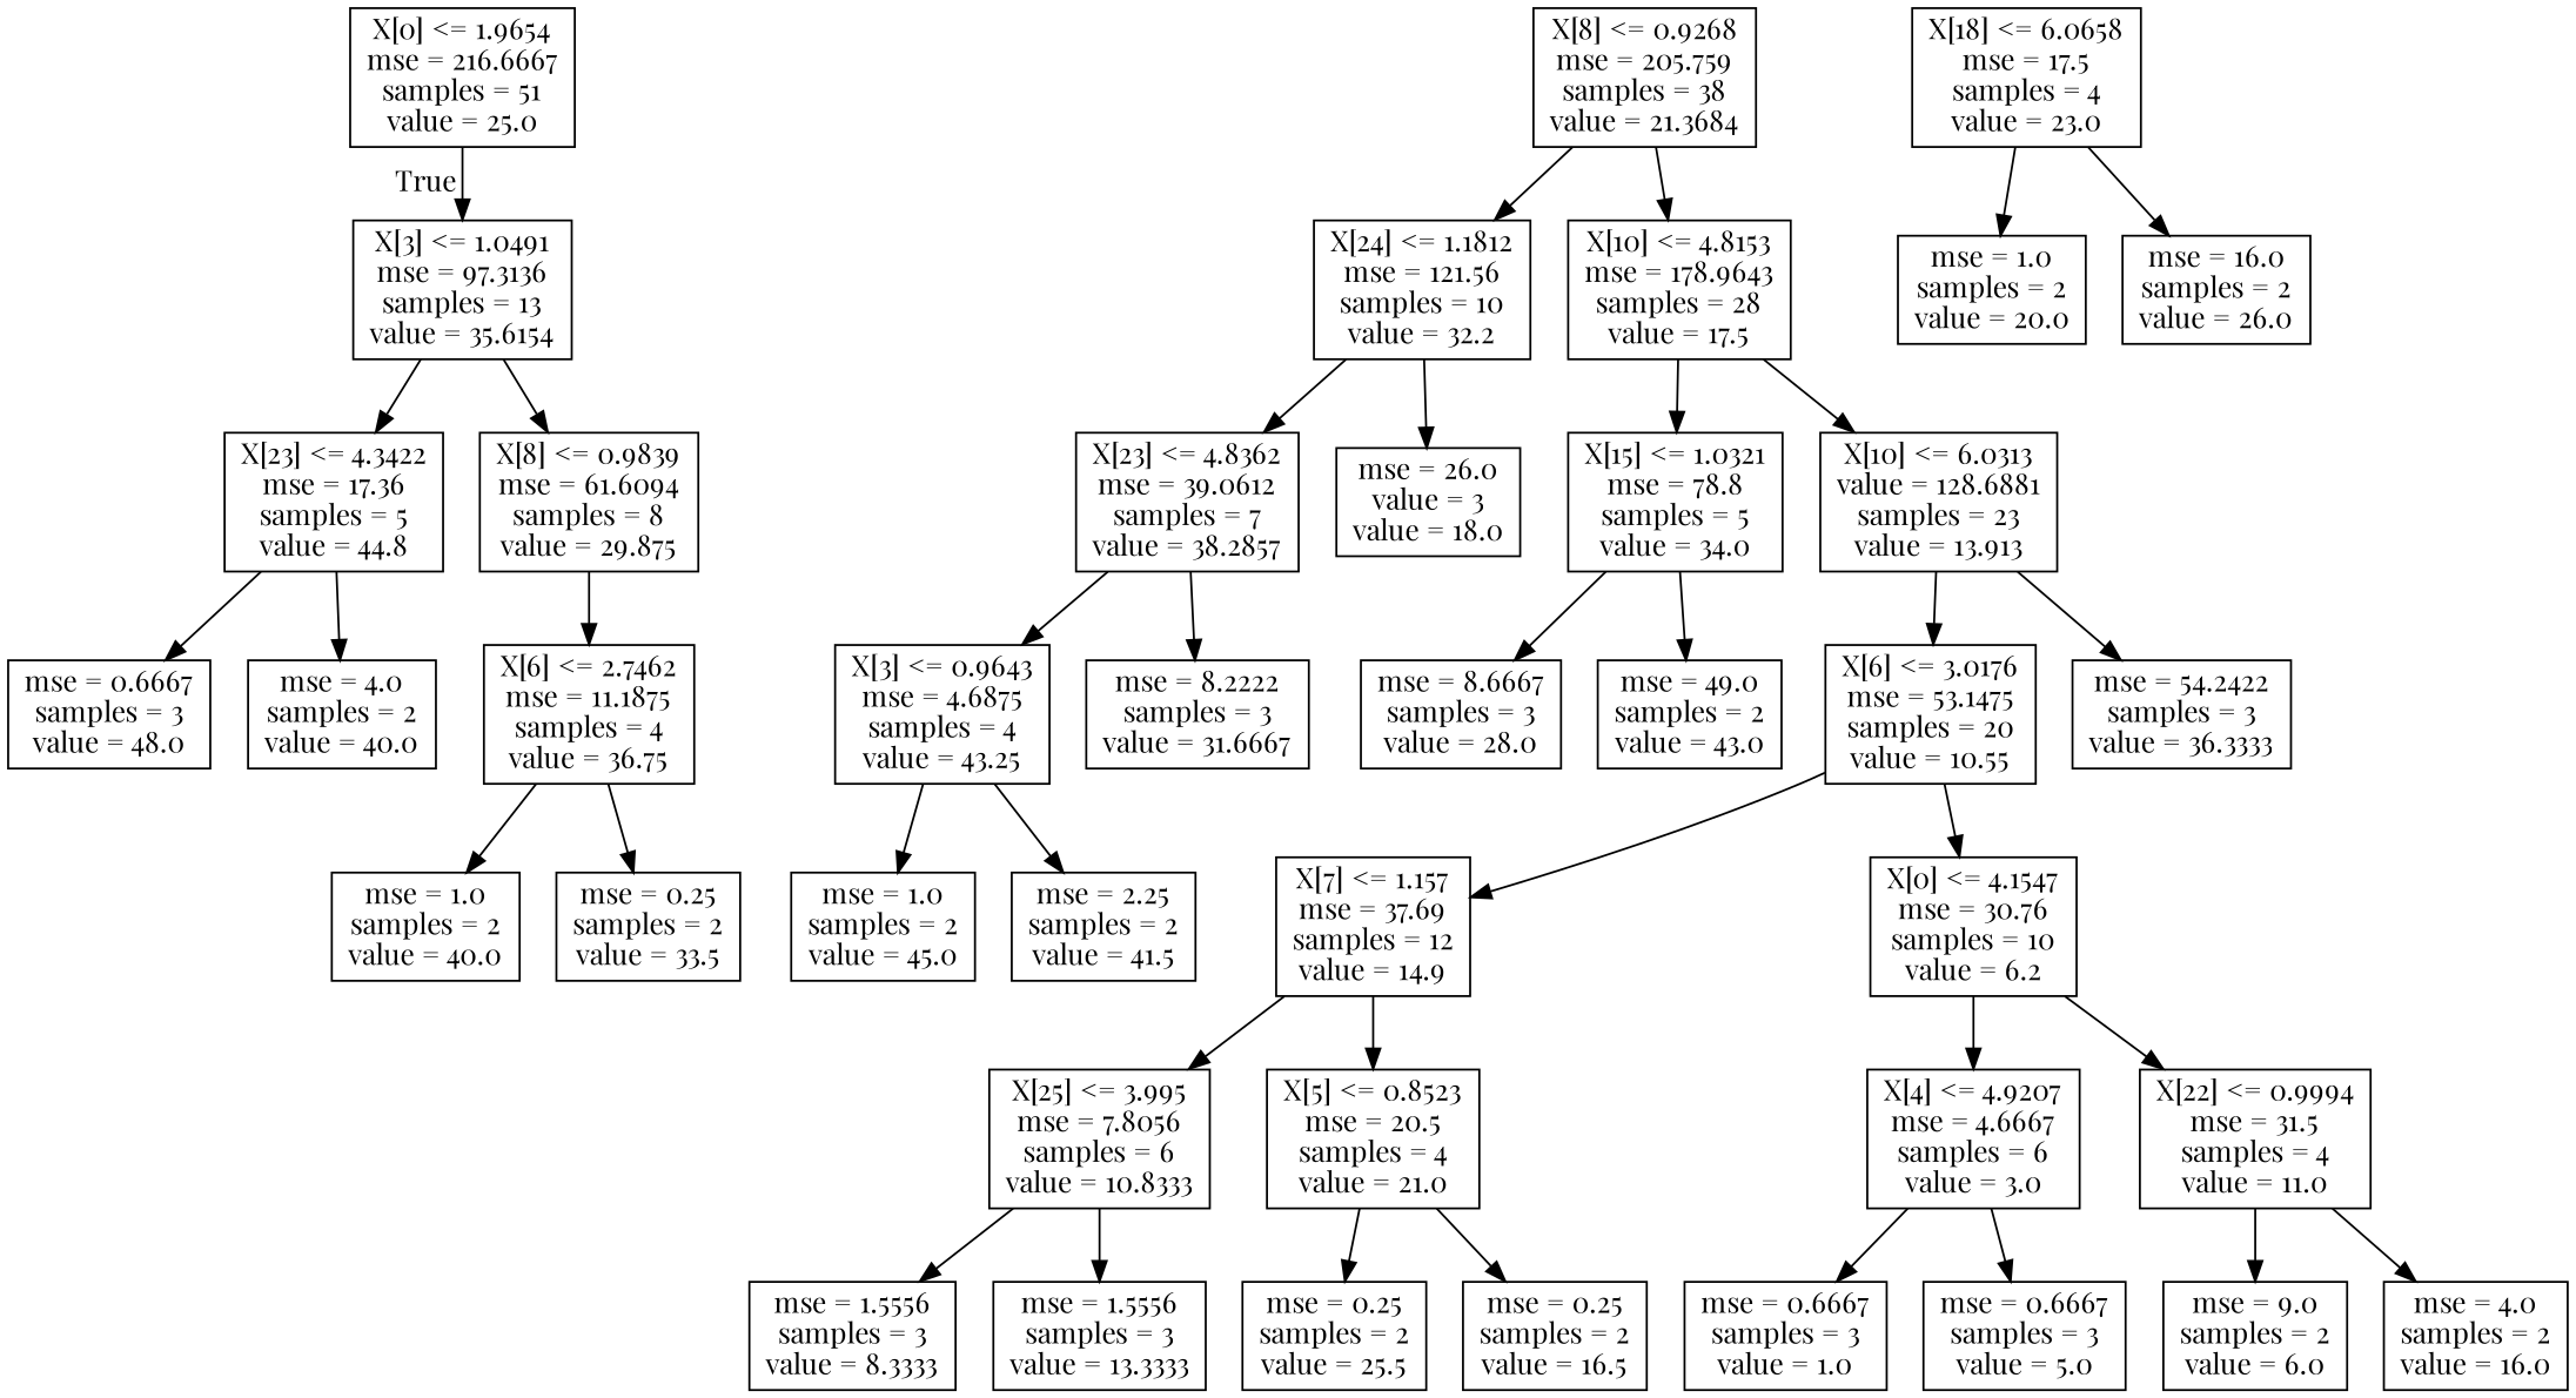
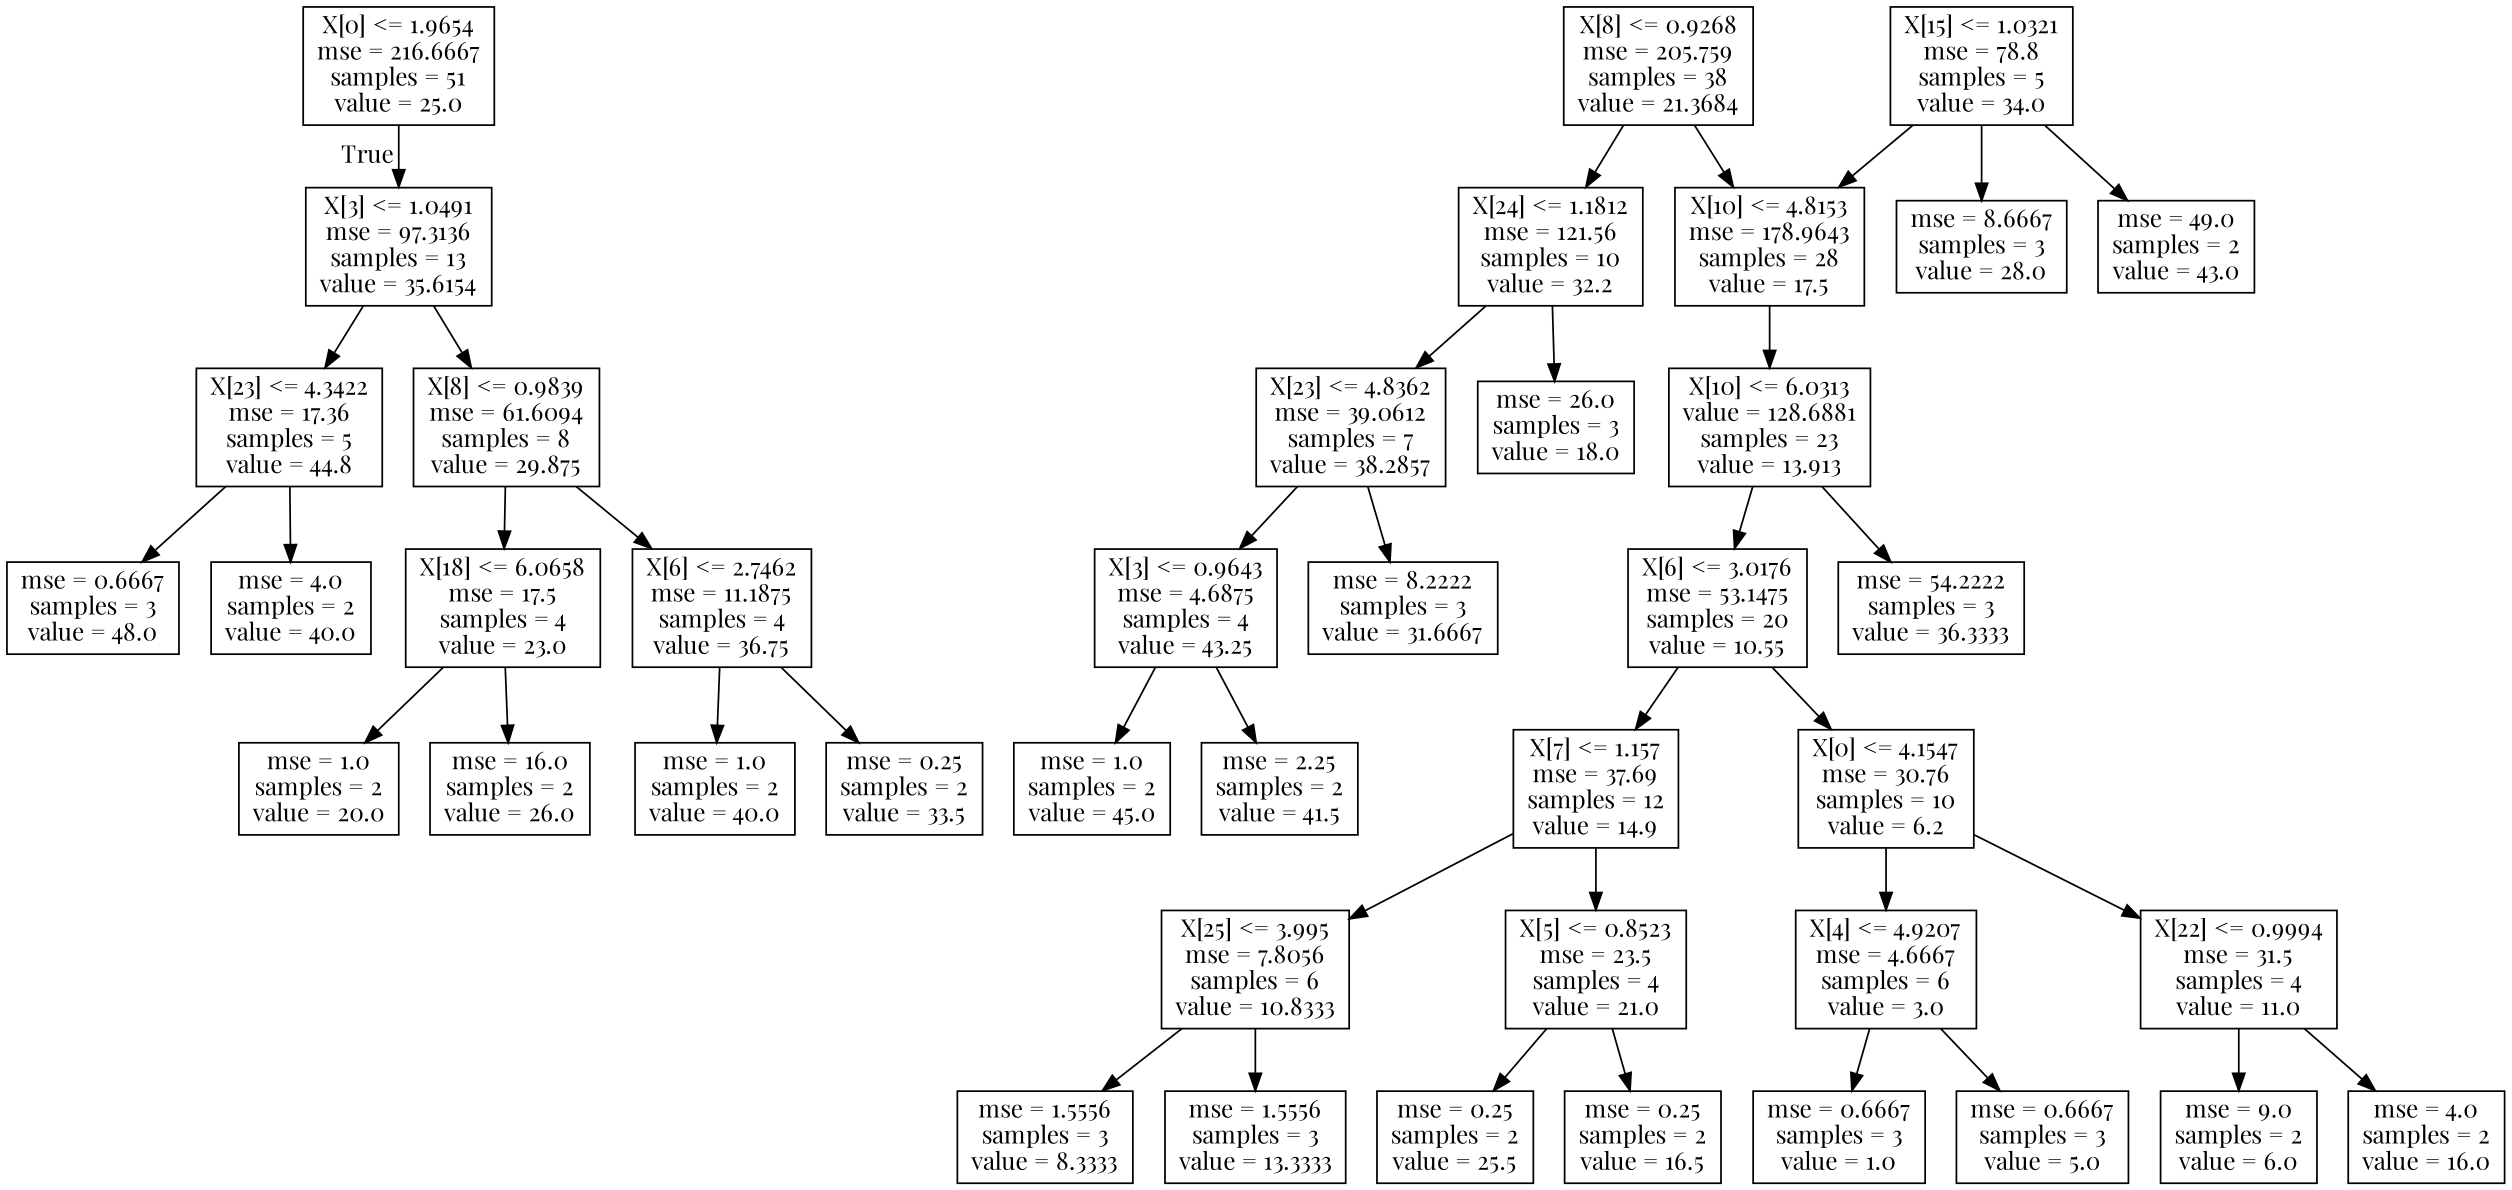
  digraph {
    fontname="Playfair Display"
    node [fontname="Playfair Display" shape=box]
    edge [fontname="Playfair Display"]
    n1 [label="X[0] <= 1.9654\nmse = 216.6667\nsamples = 51\nvalue = 25.0"]
    n2 [label="X[3] <= 1.0491\nmse = 97.3136\nsamples = 13\nvalue = 35.6154"]
    n3 [label="X[23] <= 4.3422\nmse = 17.36\nsamples = 5\nvalue = 44.8"]
    n4 [label="X[8] <= 0.9839\nmse = 61.6094\nsamples = 8\nvalue = 29.875"]
    n5 [label="X[8] <= 0.9268\nmse = 205.759\nsamples = 38\nvalue = 21.3684"]
    n6 [label="X[24] <= 1.1812\nmse = 121.56\nsamples = 10\nvalue = 32.2"]
    n7 [label="X[10] <= 4.8153\nmse = 178.9643\nsamples = 28\nvalue = 17.5"]
    n8 [label="mse = 0.6667\nsamples = 3\nvalue = 48.0"]
    n9 [label="mse = 4.0\nsamples = 2\nvalue = 40.0"]
    n10 [label="X[18] <= 6.0658\nmse = 17.5\nsamples = 4\nvalue = 23.0"]
    n11 [label="X[6] <= 2.7462\nmse = 11.1875\nsamples = 4\nvalue = 36.75"]
    n12 [label="mse = 1.0\nsamples = 2\nvalue = 20.0"]
    n13 [label="mse = 16.0\nsamples = 2\nvalue = 26.0"]
    n14 [label="mse = 1.0\nsamples = 2\nvalue = 40.0"]
    n15 [label="mse = 0.25\nsamples = 2\nvalue = 33.5"]
    n16 [label="X[23] <= 4.8362\nmse = 39.0612\nsamples = 7\nvalue = 38.2857"]
-   n17 [label="mse = 26.0\nvalue = 3\nvalue = 18.0"]
+   n17 [label="mse = 26.0\nsamples = 3\nvalue = 18.0"]
    n18 [label="X[15] <= 1.0321\nmse = 78.8\nsamples = 5\nvalue = 34.0"]
    n19 [label="X[10] <= 6.0313\nvalue = 128.6881\nsamples = 23\nvalue = 13.913"]
    n20 [label="X[3] <= 0.9643\nmse = 4.6875\nsamples = 4\nvalue = 43.25"]
    n21 [label="mse = 8.2222\nsamples = 3\nvalue = 31.6667"]
    n22 [label="mse = 1.0\nsamples = 2\nvalue = 45.0"]
    n23 [label="mse = 2.25\nsamples = 2\nvalue = 41.5"]
    n24 [label="mse = 8.6667\nsamples = 3\nvalue = 28.0"]
    n25 [label="mse = 49.0\nsamples = 2\nvalue = 43.0"]
    n26 [label="X[6] <= 3.0176\nmse = 53.1475\nsamples = 20\nvalue = 10.55"]
-   n27 [label="mse = 54.2422\nsamples = 3\nvalue = 36.3333"]
+   n27 [label="mse = 54.2222\nsamples = 3\nvalue = 36.3333"]
    n28 [label="X[7] <= 1.157\nmse = 37.69\nsamples = 12\nvalue = 14.9"]
    n29 [label="X[0] <= 4.1547\nmse = 30.76\nsamples = 10\nvalue = 6.2"]
    n30 [label="X[25] <= 3.995\nmse = 7.8056\nsamples = 6\nvalue = 10.8333"]
-   n31 [label="X[5] <= 0.8523\nmse = 20.5\nsamples = 4\nvalue = 21.0"]
+   n31 [label="X[5] <= 0.8523\nmse = 23.5\nsamples = 4\nvalue = 21.0"]
    n32 [label="X[4] <= 4.9207\nmse = 4.6667\nsamples = 6\nvalue = 3.0"]
    n33 [label="X[22] <= 0.9994\nmse = 31.5\nsamples = 4\nvalue = 11.0"]
    n34 [label="mse = 1.5556\nsamples = 3\nvalue = 8.3333"]
    n35 [label="mse = 1.5556\nsamples = 3\nvalue = 13.3333"]
    n36 [label="mse = 0.25\nsamples = 2\nvalue = 25.5"]
    n37 [label="mse = 0.25\nsamples = 2\nvalue = 16.5"]
    n38 [label="mse = 0.6667\nsamples = 3\nvalue = 1.0"]
    n39 [label="mse = 0.6667\nsamples = 3\nvalue = 5.0"]
    n40 [label="mse = 9.0\nsamples = 2\nvalue = 6.0"]
    n41 [label="mse = 4.0\nsamples = 2\nvalue = 16.0"]
    n1 -> n2 [headlabel=True labelangle=45 labeldistance=2.5]
    n2 -> n3
    n2 -> n4
    n3 -> n8
    n3 -> n9
+   n4 -> n10
    n4 -> n11
    n5 -> n6
    n5 -> n7
    n6 -> n16
    n6 -> n17
-   n7 -> n18
+   n18 -> n7
    n7 -> n19
    n10 -> n12
    n10 -> n13
    n11 -> n14
    n11 -> n15
    n16 -> n20
    n16 -> n21
    n18 -> n24
    n18 -> n25
    n19 -> n26
    n19 -> n27
    n20 -> n22
    n20 -> n23
    n26 -> n28
    n26 -> n29
    n28 -> n30
    n28 -> n31
    n29 -> n32
    n29 -> n33
    n30 -> n34
    n30 -> n35
    n31 -> n36
    n31 -> n37
    n32 -> n38
    n32 -> n39
    n33 -> n40
    n33 -> n41
  }
